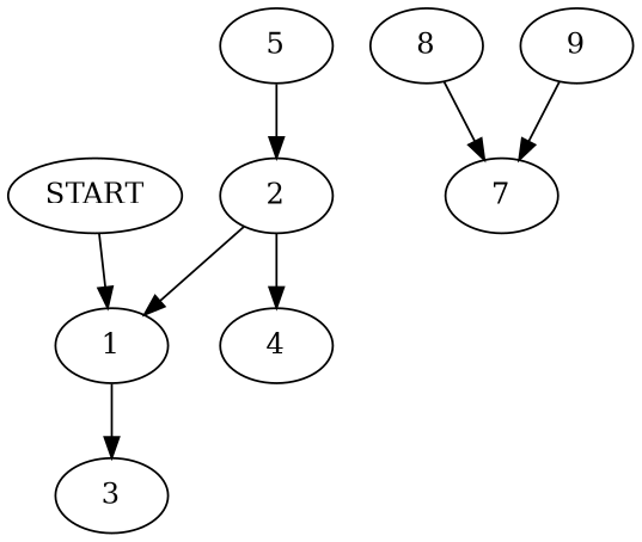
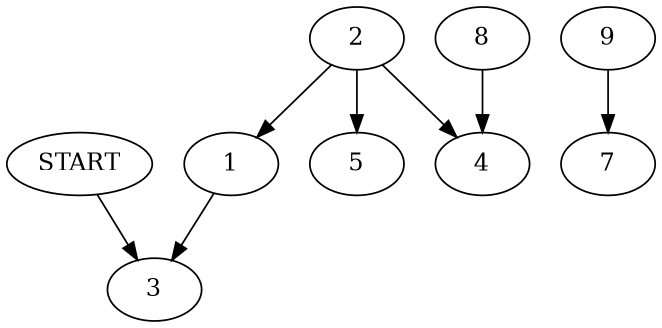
  digraph {
    n1 [label=START]
    1
    3
    2
    4
    5
    8
    7
    9
-   n1 -> 1
+   n1 -> 3
    1 -> 3
    2 -> 1
    2 -> 4
-   5 -> 2
-   8 -> 7
+   2 -> 5
+   8 -> 4
    9 -> 7
  }
